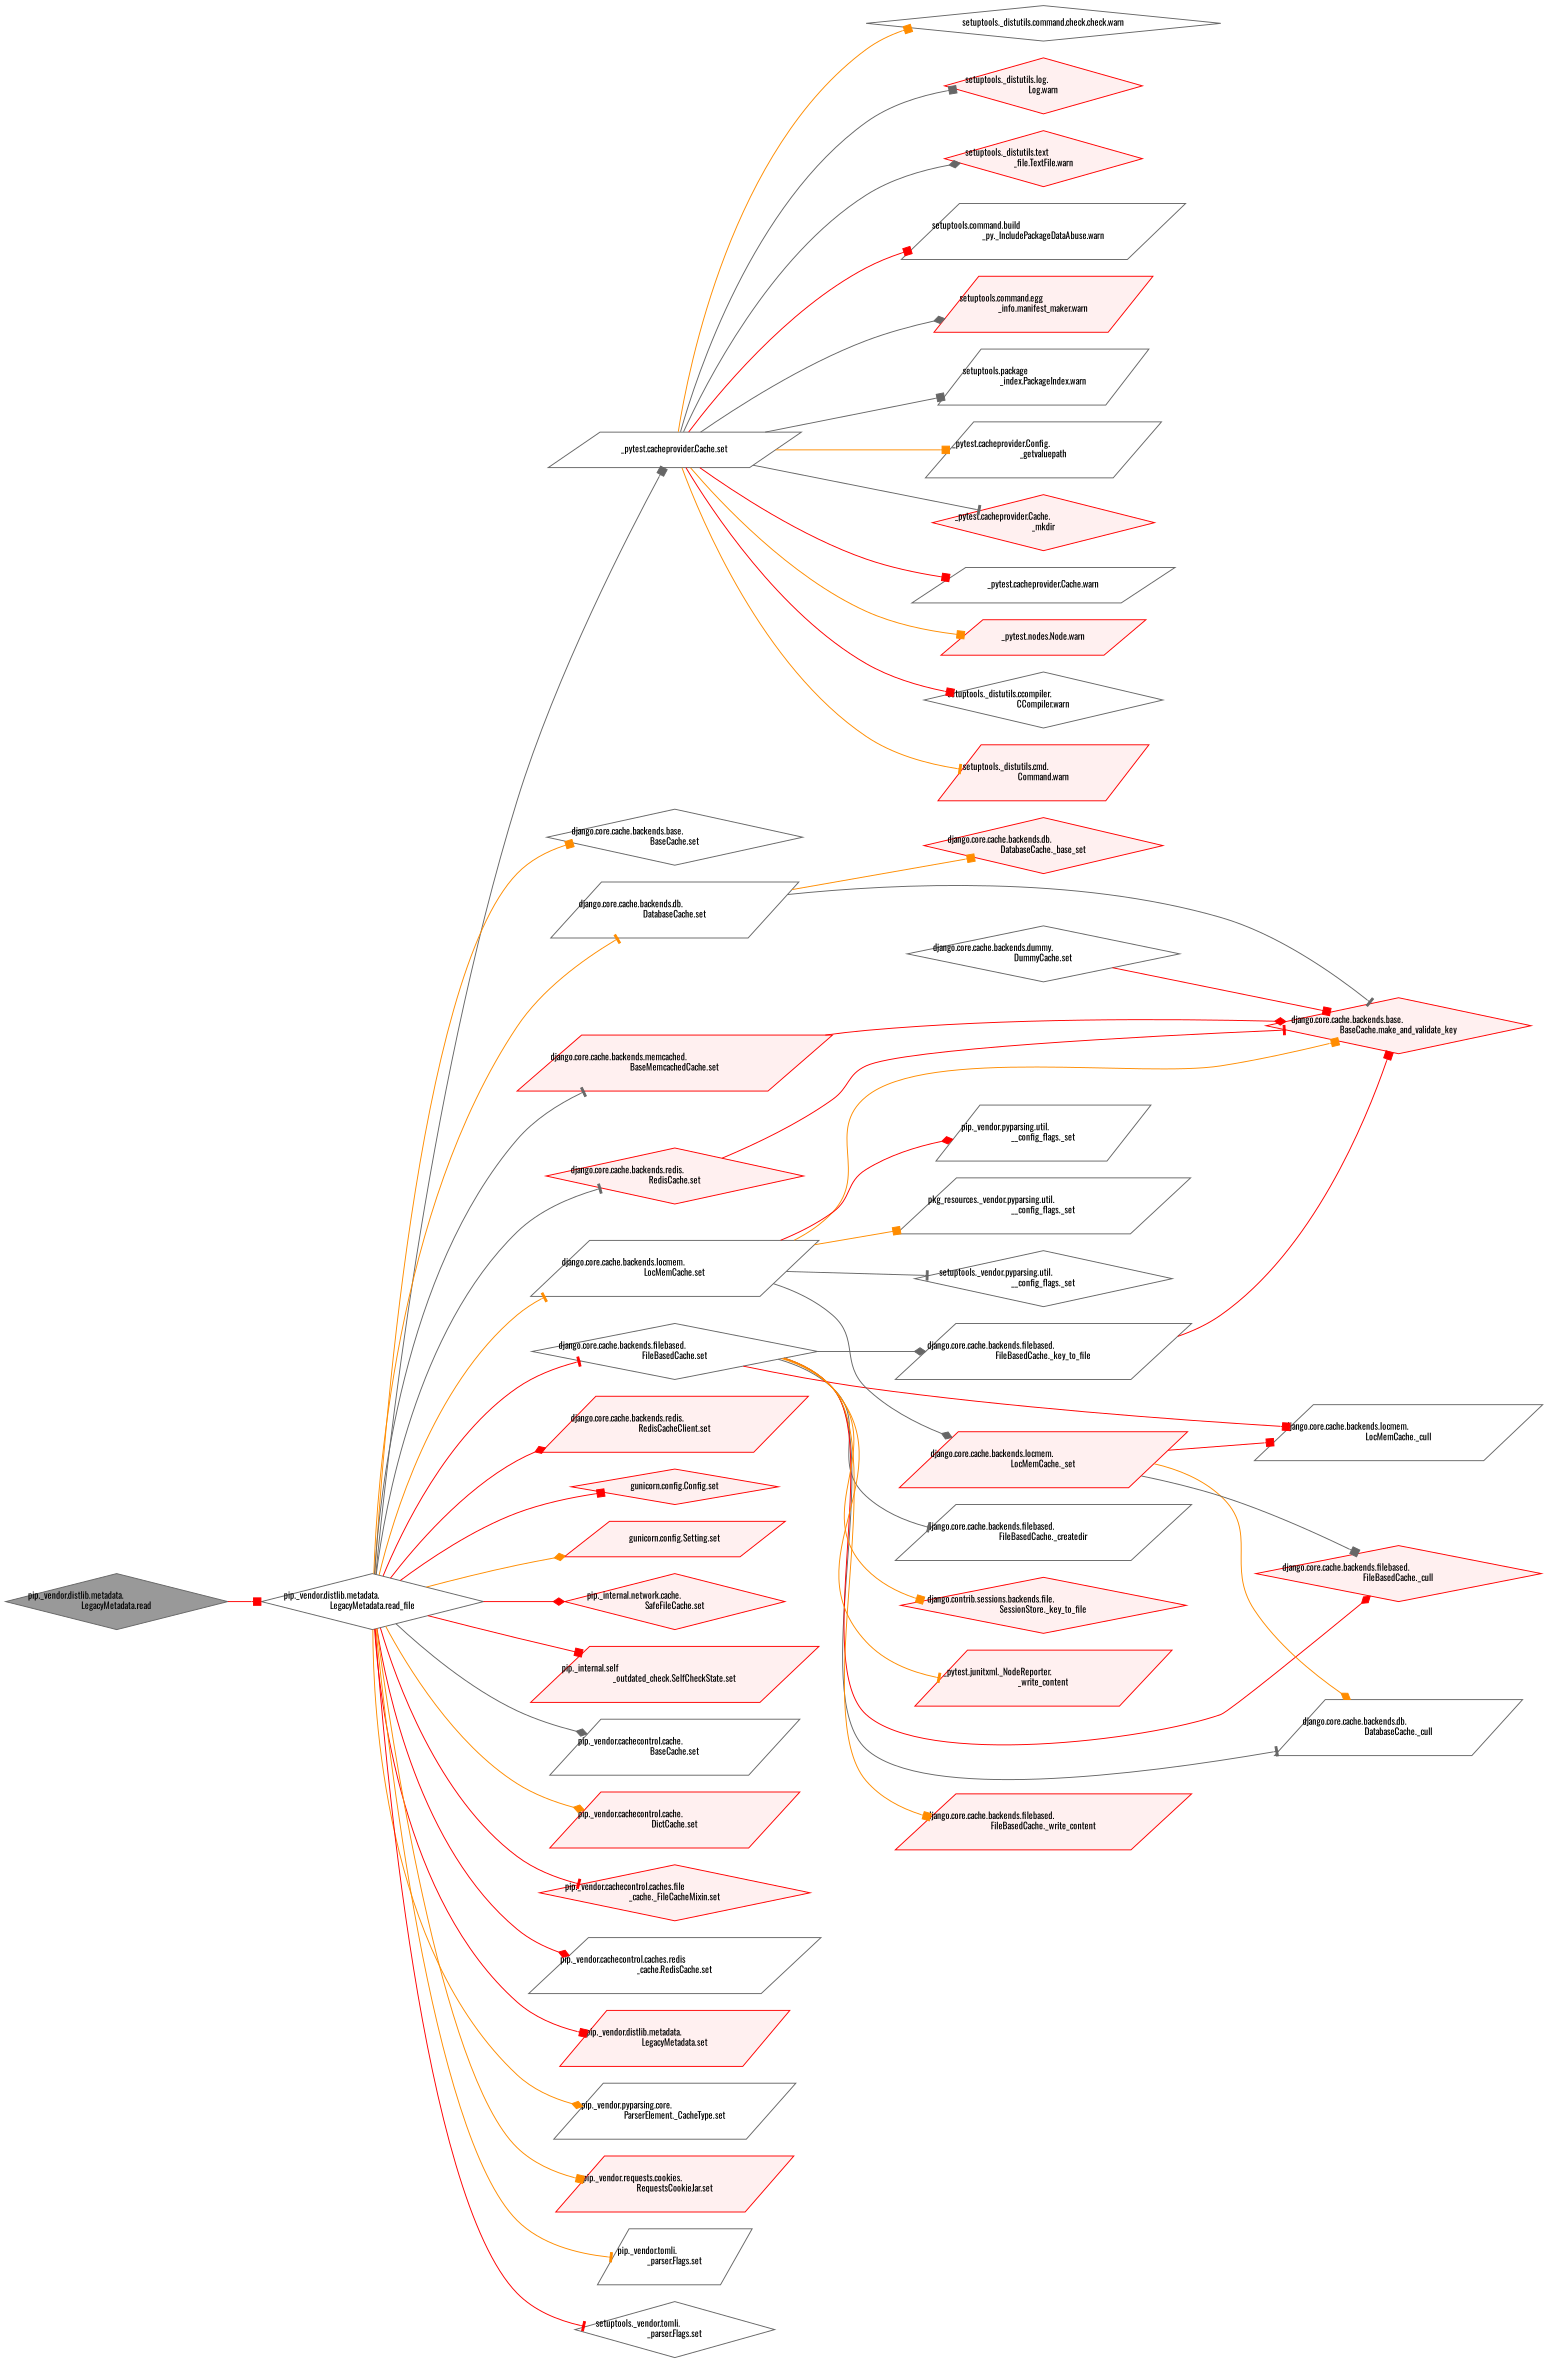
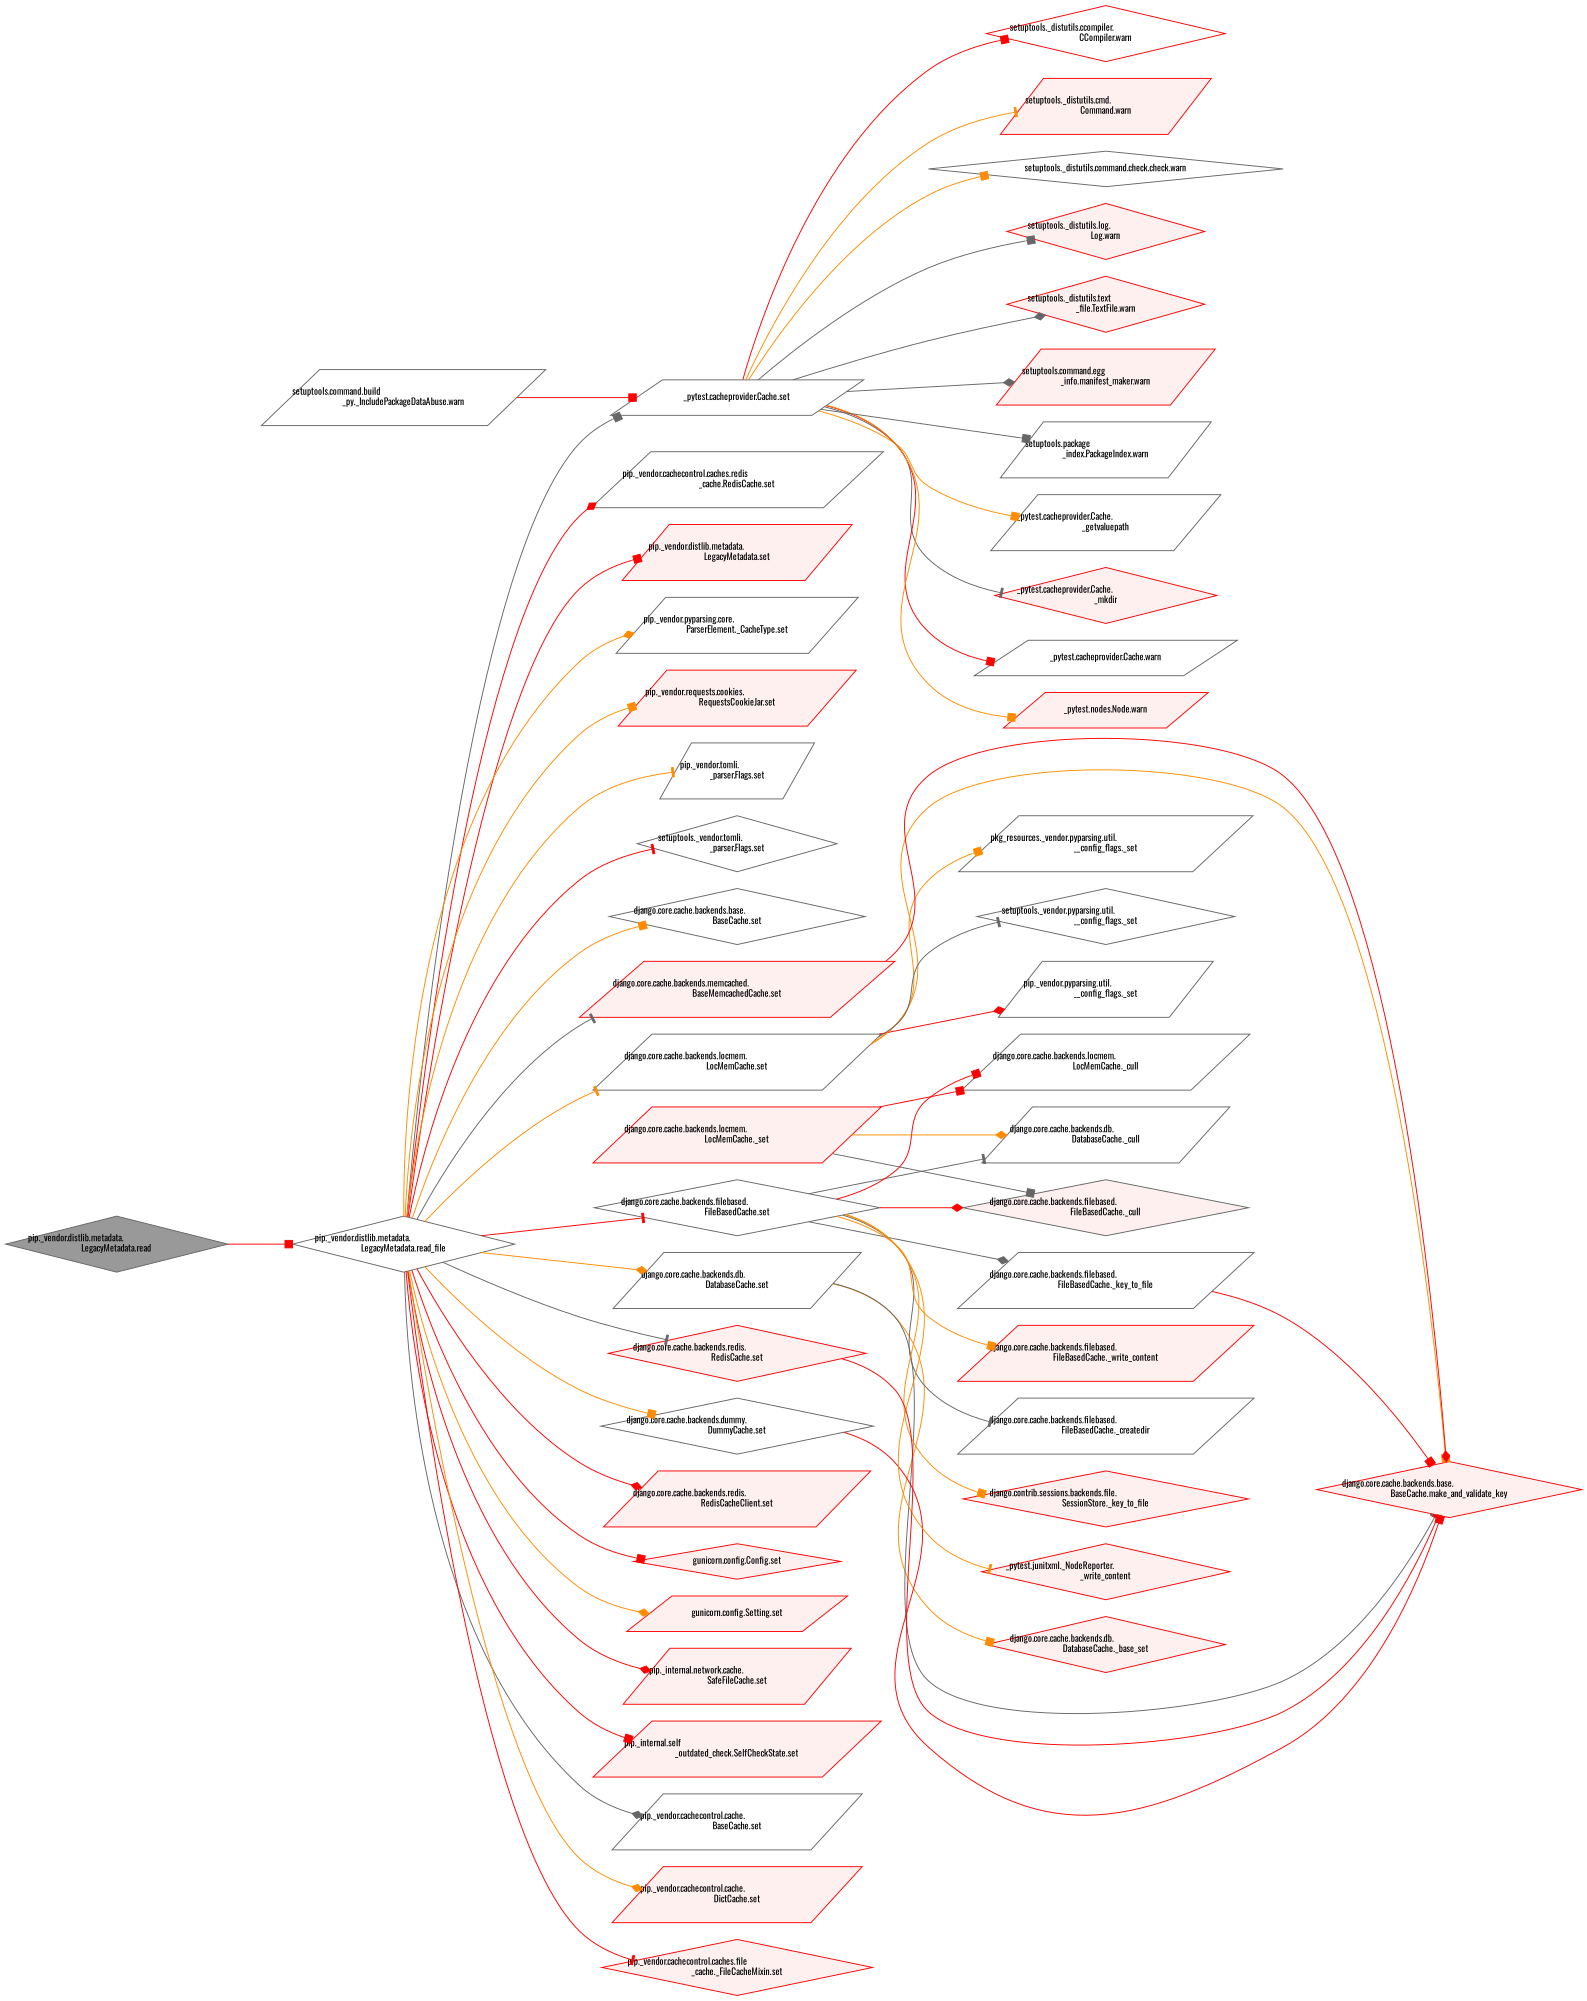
  digraph {
    fontname=Oswald
    rankdir=LR
    node [color=grey40 fillcolor=white fontname=Oswald fontsize=10 shape=parallelogram style=filled]
    edge [arrowhead=box color=red fontname=Oswald fontsize=10 labelfontname=Helvetica labelfontsize=10 style=solid]
    n1 [color=gray40 fillcolor=grey60 fontcolor=black height=0.2 label="pip._vendor.distlib.metadata.\lLegacyMetadata.read" shape=diamond width=0.4]
    n2 [height=0.2 label="pip._vendor.distlib.metadata.\lLegacyMetadata.read_file" shape=diamond width=0.4]
    n3 [height=0.2 label="_pytest.cacheprovider.Cache.set" width=0.4]
    n4 [height=0.2 label="django.core.cache.backends.base.\lBaseCache.set" shape=diamond width=0.4]
    n5 [height=0.2 label="django.core.cache.backends.db.\lDatabaseCache.set" width=0.4]
    n6 [height=0.2 label="django.core.cache.backends.dummy.\lDummyCache.set" shape=diamond width=0.4]
    n7 [height=0.2 label="django.core.cache.backends.filebased.\lFileBasedCache.set" shape=diamond width=0.4]
    n8 [height=0.2 label="django.core.cache.backends.locmem.\lLocMemCache.set" width=0.4]
    n9 [color=red fillcolor="#FFF0F0" height=0.2 label="django.core.cache.backends.memcached.\lBaseMemcachedCache.set" width=0.4]
    n10 [color=red fillcolor="#FFF0F0" height=0.2 label="django.core.cache.backends.redis.\lRedisCache.set" shape=diamond width=0.4]
    n11 [color=red fillcolor="#FFF0F0" height=0.2 label="django.core.cache.backends.redis.\lRedisCacheClient.set" width=0.4]
    n12 [color=red fillcolor="#FFF0F0" height=0.2 label="gunicorn.config.Config.set" shape=diamond width=0.4]
    n13 [color=red fillcolor="#FFF0F0" height=0.2 label="gunicorn.config.Setting.set" width=0.4]
-   n14 [color=red fillcolor="#FFF0F0" height=0.2 label="pip._internal.network.cache.\lSafeFileCache.set" shape=diamond width=0.4]
+   n14 [color=red fillcolor="#FFF0F0" height=0.2 label="pip._internal.network.cache.\lSafeFileCache.set" width=0.4]
    n15 [color=red fillcolor="#FFF0F0" height=0.2 label="pip._internal.self\l_outdated_check.SelfCheckState.set" width=0.4]
    n16 [height=0.2 label="pip._vendor.cachecontrol.cache.\lBaseCache.set" width=0.4]
    n17 [color=red fillcolor="#FFF0F0" height=0.2 label="pip._vendor.cachecontrol.cache.\lDictCache.set" width=0.4]
    n18 [color=red fillcolor="#FFF0F0" height=0.2 label="pip._vendor.cachecontrol.caches.file\l_cache._FileCacheMixin.set" shape=diamond width=0.4]
    n19 [height=0.2 label="pip._vendor.cachecontrol.caches.redis\l_cache.RedisCache.set" width=0.4]
    n20 [color=red fillcolor="#FFF0F0" height=0.2 label="pip._vendor.distlib.metadata.\lLegacyMetadata.set" width=0.4]
    n21 [height=0.2 label="pip._vendor.pyparsing.core.\lParserElement._CacheType.set" width=0.4]
    n22 [color=red fillcolor="#FFF0F0" height=0.2 label="pip._vendor.requests.cookies.\lRequestsCookieJar.set" width=0.4]
    n23 [height=0.2 label="pip._vendor.tomli.\l_parser.Flags.set" width=0.4]
    n24 [height=0.2 label="setuptools._vendor.tomli.\l_parser.Flags.set" shape=diamond width=0.4]
-   n25 [height=0.2 label="_pytest.cacheprovider.Config.\l_getvaluepath" width=0.4]
+   n25 [height=0.2 label="_pytest.cacheprovider.Cache.\l_getvaluepath" width=0.4]
    n26 [color=red fillcolor="#FFF0F0" height=0.2 label="_pytest.cacheprovider.Cache.\l_mkdir" shape=diamond width=0.4]
    n27 [height=0.2 label="_pytest.cacheprovider.Cache.warn" width=0.4]
    n28 [color=red fillcolor="#FFF0F0" height=0.2 label="_pytest.nodes.Node.warn" width=0.4]
-   n29 [height=0.2 label="setuptools._distutils.ccompiler.\lCCompiler.warn" shape=diamond width=0.4]
+   n29 [color=red height=0.2 label="setuptools._distutils.ccompiler.\lCCompiler.warn" shape=diamond width=0.4]
    n30 [color=red fillcolor="#FFF0F0" height=0.2 label="setuptools._distutils.cmd.\lCommand.warn" width=0.4]
    n31 [height=0.2 label="setuptools._distutils.command.check.check.warn" shape=diamond width=0.4]
    n32 [color=red fillcolor="#FFF0F0" height=0.2 label="setuptools._distutils.log.\lLog.warn" shape=diamond width=0.4]
    n33 [color=red fillcolor="#FFF0F0" height=0.2 label="setuptools._distutils.text\l_file.TextFile.warn" shape=diamond width=0.4]
    n34 [height=0.2 label="setuptools.command.build\l_py._IncludePackageDataAbuse.warn" width=0.4]
    n35 [color=red fillcolor="#FFF0F0" height=0.2 label="setuptools.command.egg\l_info.manifest_maker.warn" width=0.4]
    n36 [height=0.2 label="setuptools.package\l_index.PackageIndex.warn" width=0.4]
    n37 [color=red fillcolor="#FFF0F0" height=0.2 label="django.core.cache.backends.db.\lDatabaseCache._base_set" shape=diamond width=0.4]
    n38 [color=red fillcolor="#FFF0F0" height=0.2 label="django.core.cache.backends.base.\lBaseCache.make_and_validate_key" shape=diamond width=0.4]
    n39 [height=0.2 label="django.core.cache.backends.filebased.\lFileBasedCache._createdir" width=0.4]
    n40 [height=0.2 label="django.core.cache.backends.db.\lDatabaseCache._cull" width=0.4]
-   n41 [color=red fillcolor="#FFF0F0" height=0.2 label="django.core.cache.backends.filebased.\lFileBasedCache._cull" shape=diamond width=0.4]
+   n41 [fillcolor="#FFF0F0" height=0.2 label="django.core.cache.backends.filebased.\lFileBasedCache._cull" shape=diamond width=0.4]
    n42 [height=0.2 label="django.core.cache.backends.locmem.\lLocMemCache._cull" width=0.4]
    n43 [color=red fillcolor="#FFF0F0" height=0.2 label="django.contrib.sessions.backends.file.\lSessionStore._key_to_file" shape=diamond width=0.4]
    n44 [height=0.2 label="django.core.cache.backends.filebased.\lFileBasedCache._key_to_file" width=0.4]
-   n45 [color=red fillcolor="#FFF0F0" height=0.2 label="_pytest.junitxml._NodeReporter.\l_write_content" width=0.4]
+   n45 [color=red fillcolor="#FFF0F0" height=0.2 label="_pytest.junitxml._NodeReporter.\l_write_content" shape=diamond width=0.4]
    n46 [color=red fillcolor="#FFF0F0" height=0.2 label="django.core.cache.backends.filebased.\lFileBasedCache._write_content" width=0.4]
    n47 [color=red fillcolor="#FFF0F0" height=0.2 label="django.core.cache.backends.locmem.\lLocMemCache._set" width=0.4]
    n48 [height=0.2 label="pip._vendor.pyparsing.util.\l__config_flags._set" width=0.4]
    n49 [height=0.2 label="pkg_resources._vendor.pyparsing.util.\l__config_flags._set" width=0.4]
    n50 [height=0.2 label="setuptools._vendor.pyparsing.util.\l__config_flags._set" shape=diamond width=0.4]
    n1 -> n2
    n2 -> n3 [color=gray40]
    n2 -> n4 [color=darkorange]
-   n2 -> n5 [arrowhead=tee color=darkorange]
+   n2 -> n5 [arrowhead=diamond color=darkorange]
+   n2 -> n6 [color=darkorange]
    n2 -> n7 [arrowhead=tee]
    n2 -> n8 [arrowhead=tee color=darkorange]
    n2 -> n9 [arrowhead=tee color=gray40]
    n2 -> n10 [arrowhead=tee color=gray40]
    n2 -> n11 [arrowhead=diamond]
    n2 -> n12
    n2 -> n13 [arrowhead=diamond color=darkorange]
    n2 -> n14 [arrowhead=diamond]
    n2 -> n15
    n2 -> n16 [arrowhead=diamond color=gray40]
    n2 -> n17 [arrowhead=diamond color=darkorange]
    n2 -> n18 [arrowhead=tee]
    n2 -> n19 [arrowhead=diamond]
    n2 -> n20
    n2 -> n21 [arrowhead=diamond color=darkorange]
    n2 -> n22 [color=darkorange]
    n2 -> n23 [arrowhead=tee color=darkorange]
    n2 -> n24 [arrowhead=tee]
    n3 -> n25 [color=darkorange]
    n3 -> n26 [arrowhead=tee color=gray40]
    n3 -> n27
    n3 -> n28 [color=darkorange]
    n3 -> n29
    n3 -> n30 [arrowhead=tee color=darkorange]
    n3 -> n31 [color=darkorange]
    n3 -> n32 [color=gray40]
    n3 -> n33 [arrowhead=diamond color=gray40]
-   n3 -> n34
+   n34 -> n3
    n3 -> n35 [arrowhead=diamond color=gray40]
    n3 -> n36 [color=gray40]
    n5 -> n37 [color=darkorange]
    n5 -> n38 [arrowhead=tee color=gray40]
    n6 -> n38
    n7 -> n39 [arrowhead=tee color=gray40]
    n7 -> n40 [arrowhead=tee color=gray40]
    n7 -> n41 [arrowhead=diamond]
    n7 -> n42
    n7 -> n43 [color=darkorange]
    n7 -> n44 [arrowhead=diamond color=gray40]
    n7 -> n45 [arrowhead=tee color=darkorange]
    n7 -> n46 [color=darkorange]
    n8 -> n38 [color=darkorange]
-   n8 -> n47 [arrowhead=diamond color=gray40]
    n8 -> n48 [arrowhead=diamond]
    n8 -> n49 [color=darkorange]
    n8 -> n50 [arrowhead=tee color=gray40]
    n9 -> n38 [arrowhead=diamond]
    n10 -> n38 [arrowhead=tee]
    n44 -> n38
    n47 -> n40 [arrowhead=diamond color=darkorange]
    n47 -> n41 [color=gray40]
    n47 -> n42
  }
